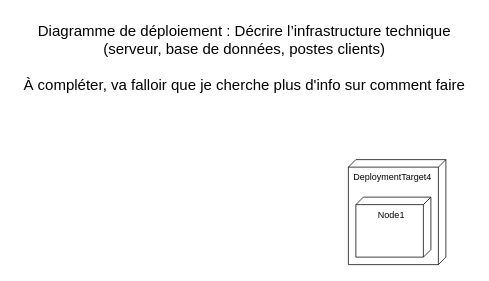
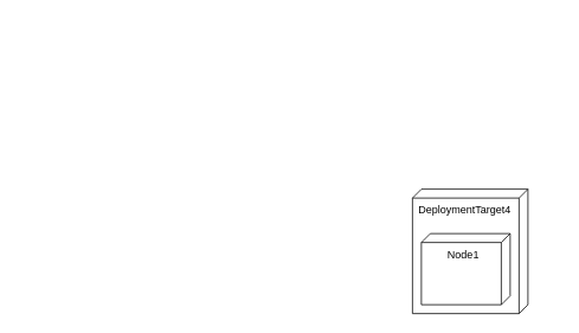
  <mxCell id="0" />
  <mxCell id="1" parent="0" />
  <mxCell id="2" value="DeploymentTarget4" style="verticalAlign=top;align=left;shape=cube;size=10;direction=south;fontStyle=0;html=1;boundedLbl=1;spacingLeft=5;whiteSpace=wrap;" vertex="1" parent="1"><mxGeometry x="464" y="212" width="130" height="140" as="geometry" /></mxCell>
  <mxCell id="3" value="Node1" style="verticalAlign=top;align=center;shape=cube;size=10;direction=south;html=1;boundedLbl=1;spacingLeft=5;whiteSpace=wrap;" vertex="1" parent="2"><mxGeometry width="100" height="80" relative="1" as="geometry"><mxPoint x="10" y="50" as="offset" /></mxGeometry></mxCell>
- <mxCell id="4" value="&lt;font style=&quot;font-size: 20px;&quot;&gt;Diagramme de déploiement : Décrire l’infrastructure technique&lt;br&gt;&lt;/font&gt;&lt;div&gt;&lt;font style=&quot;font-size: 20px;&quot;&gt;(serveur, base de données, postes clients)&lt;/font&gt;&lt;/div&gt;&lt;div&gt;&lt;font style=&quot;font-size: 20px;&quot;&gt;&lt;br&gt;&lt;/font&gt;&lt;/div&gt;&lt;div&gt;&lt;font style=&quot;font-size: 20px;&quot;&gt;À compléter, va falloir que je cherche plus d'info sur comment faire&lt;/font&gt;&lt;/div&gt;" style="text;html=1;align=center;verticalAlign=middle;resizable=0;points=[];autosize=1;strokeColor=none;fillColor=none;" vertex="1" parent="1"><mxGeometry x="20" y="20" width="610" height="110" as="geometry" /></mxCell>
